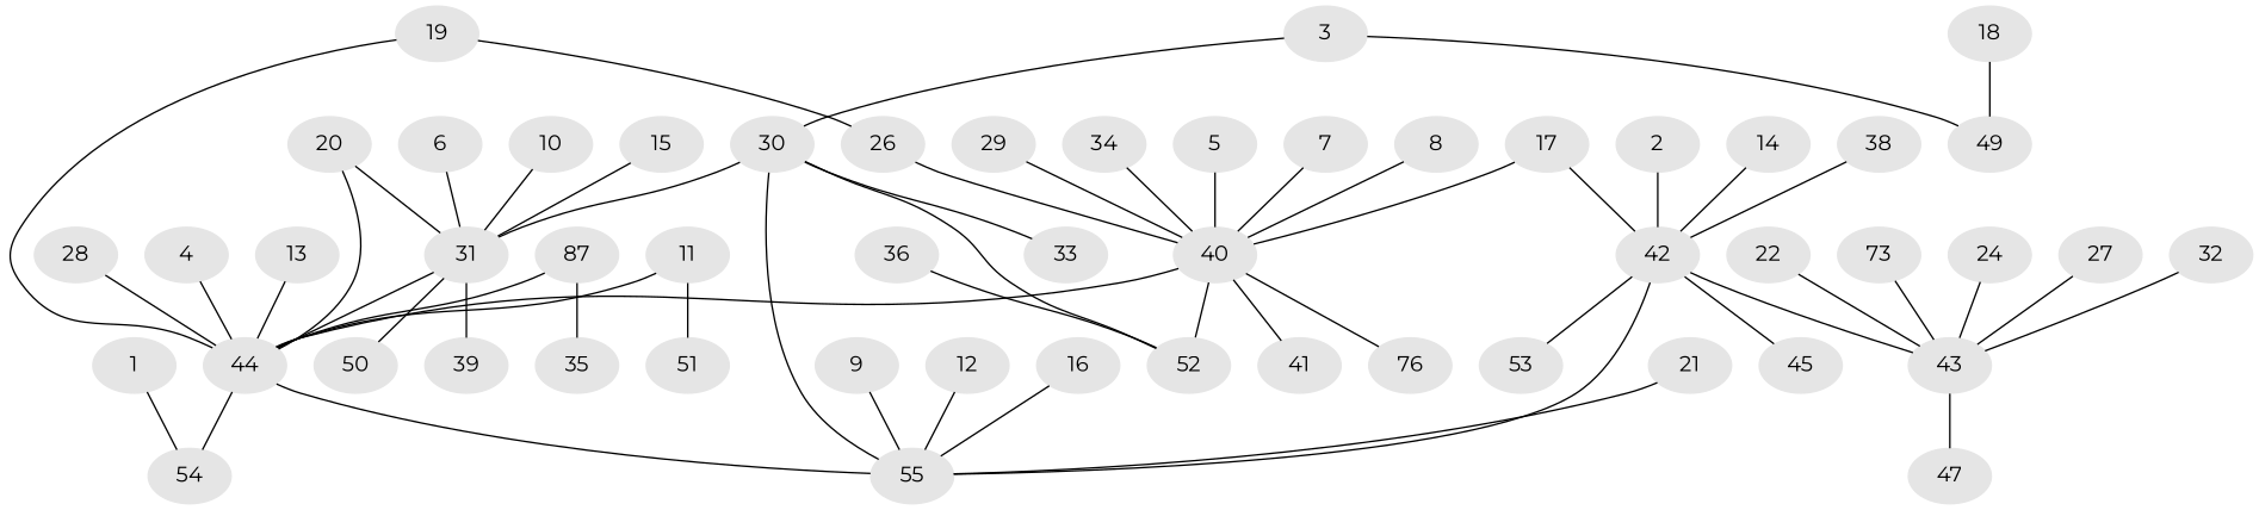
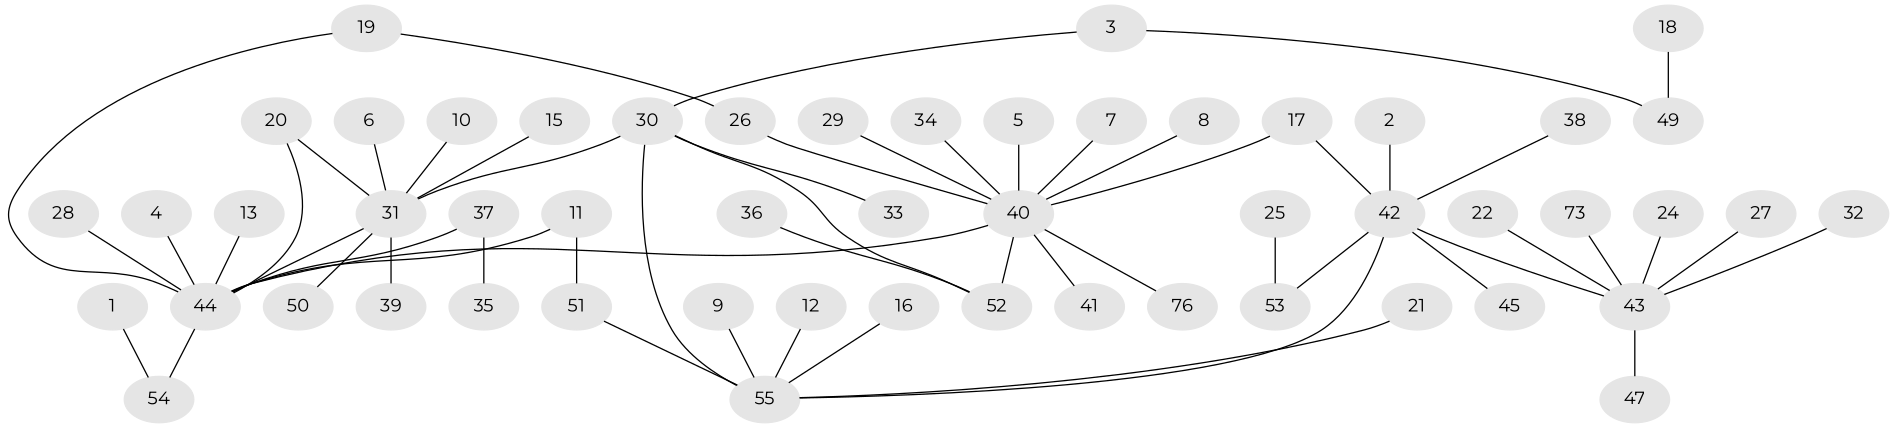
  graph {
    fontname=Montserrat
    node [color=gray90 fontname=Montserrat style=filled]
    edge [fontname=Montserrat weight=1.0]
    1
    54
    44
    55
    2
    42
    43
    53
    45
    3
    30
    49
    31
    33
    52
    4
    5
    40
    41
    n20 [label=76]
    6
    39
    50
    7
    8
    9
    10
    11
    51
    12
    13
-   14
    15
    16
    17
    18
    19
    26
    20
    21
    22
    47
    n43 [label=73]
    24
+   25
    27
    28
    29
    32
    34
    36
-   37 [label=87]
+   37
    35
    38
    1 -- 54
    44 -- 54
-   44 -- 55
+   51 -- 55
    2 -- 42
    42 -- 55
    42 -- 43
    42 -- 53
    42 -- 45
    43 -- 47
    3 -- 30
    3 -- 49
    30 -- 55
    30 -- 31
    30 -- 33
    30 -- 52
    31 -- 44
    31 -- 39
    31 -- 50
    4 -- 44
    5 -- 40
    40 -- 44
    40 -- 52
    40 -- 41
    40 -- n20
    6 -- 31
    7 -- 40
    8 -- 40
    9 -- 55
    10 -- 31
    11 -- 44
    11 -- 51
    12 -- 55
    13 -- 44
-   14 -- 42
    15 -- 31
    16 -- 55
    17 -- 42
    17 -- 40
    18 -- 49
    19 -- 44
    19 -- 26
    26 -- 40
    20 -- 44
    20 -- 31
    21 -- 55
    22 -- 43
    n43 -- 43
    24 -- 43
+   25 -- 53
    27 -- 43
    28 -- 44
    29 -- 40
    32 -- 43
    34 -- 40
    36 -- 52
    37 -- 44
    37 -- 35
    38 -- 42
  }
